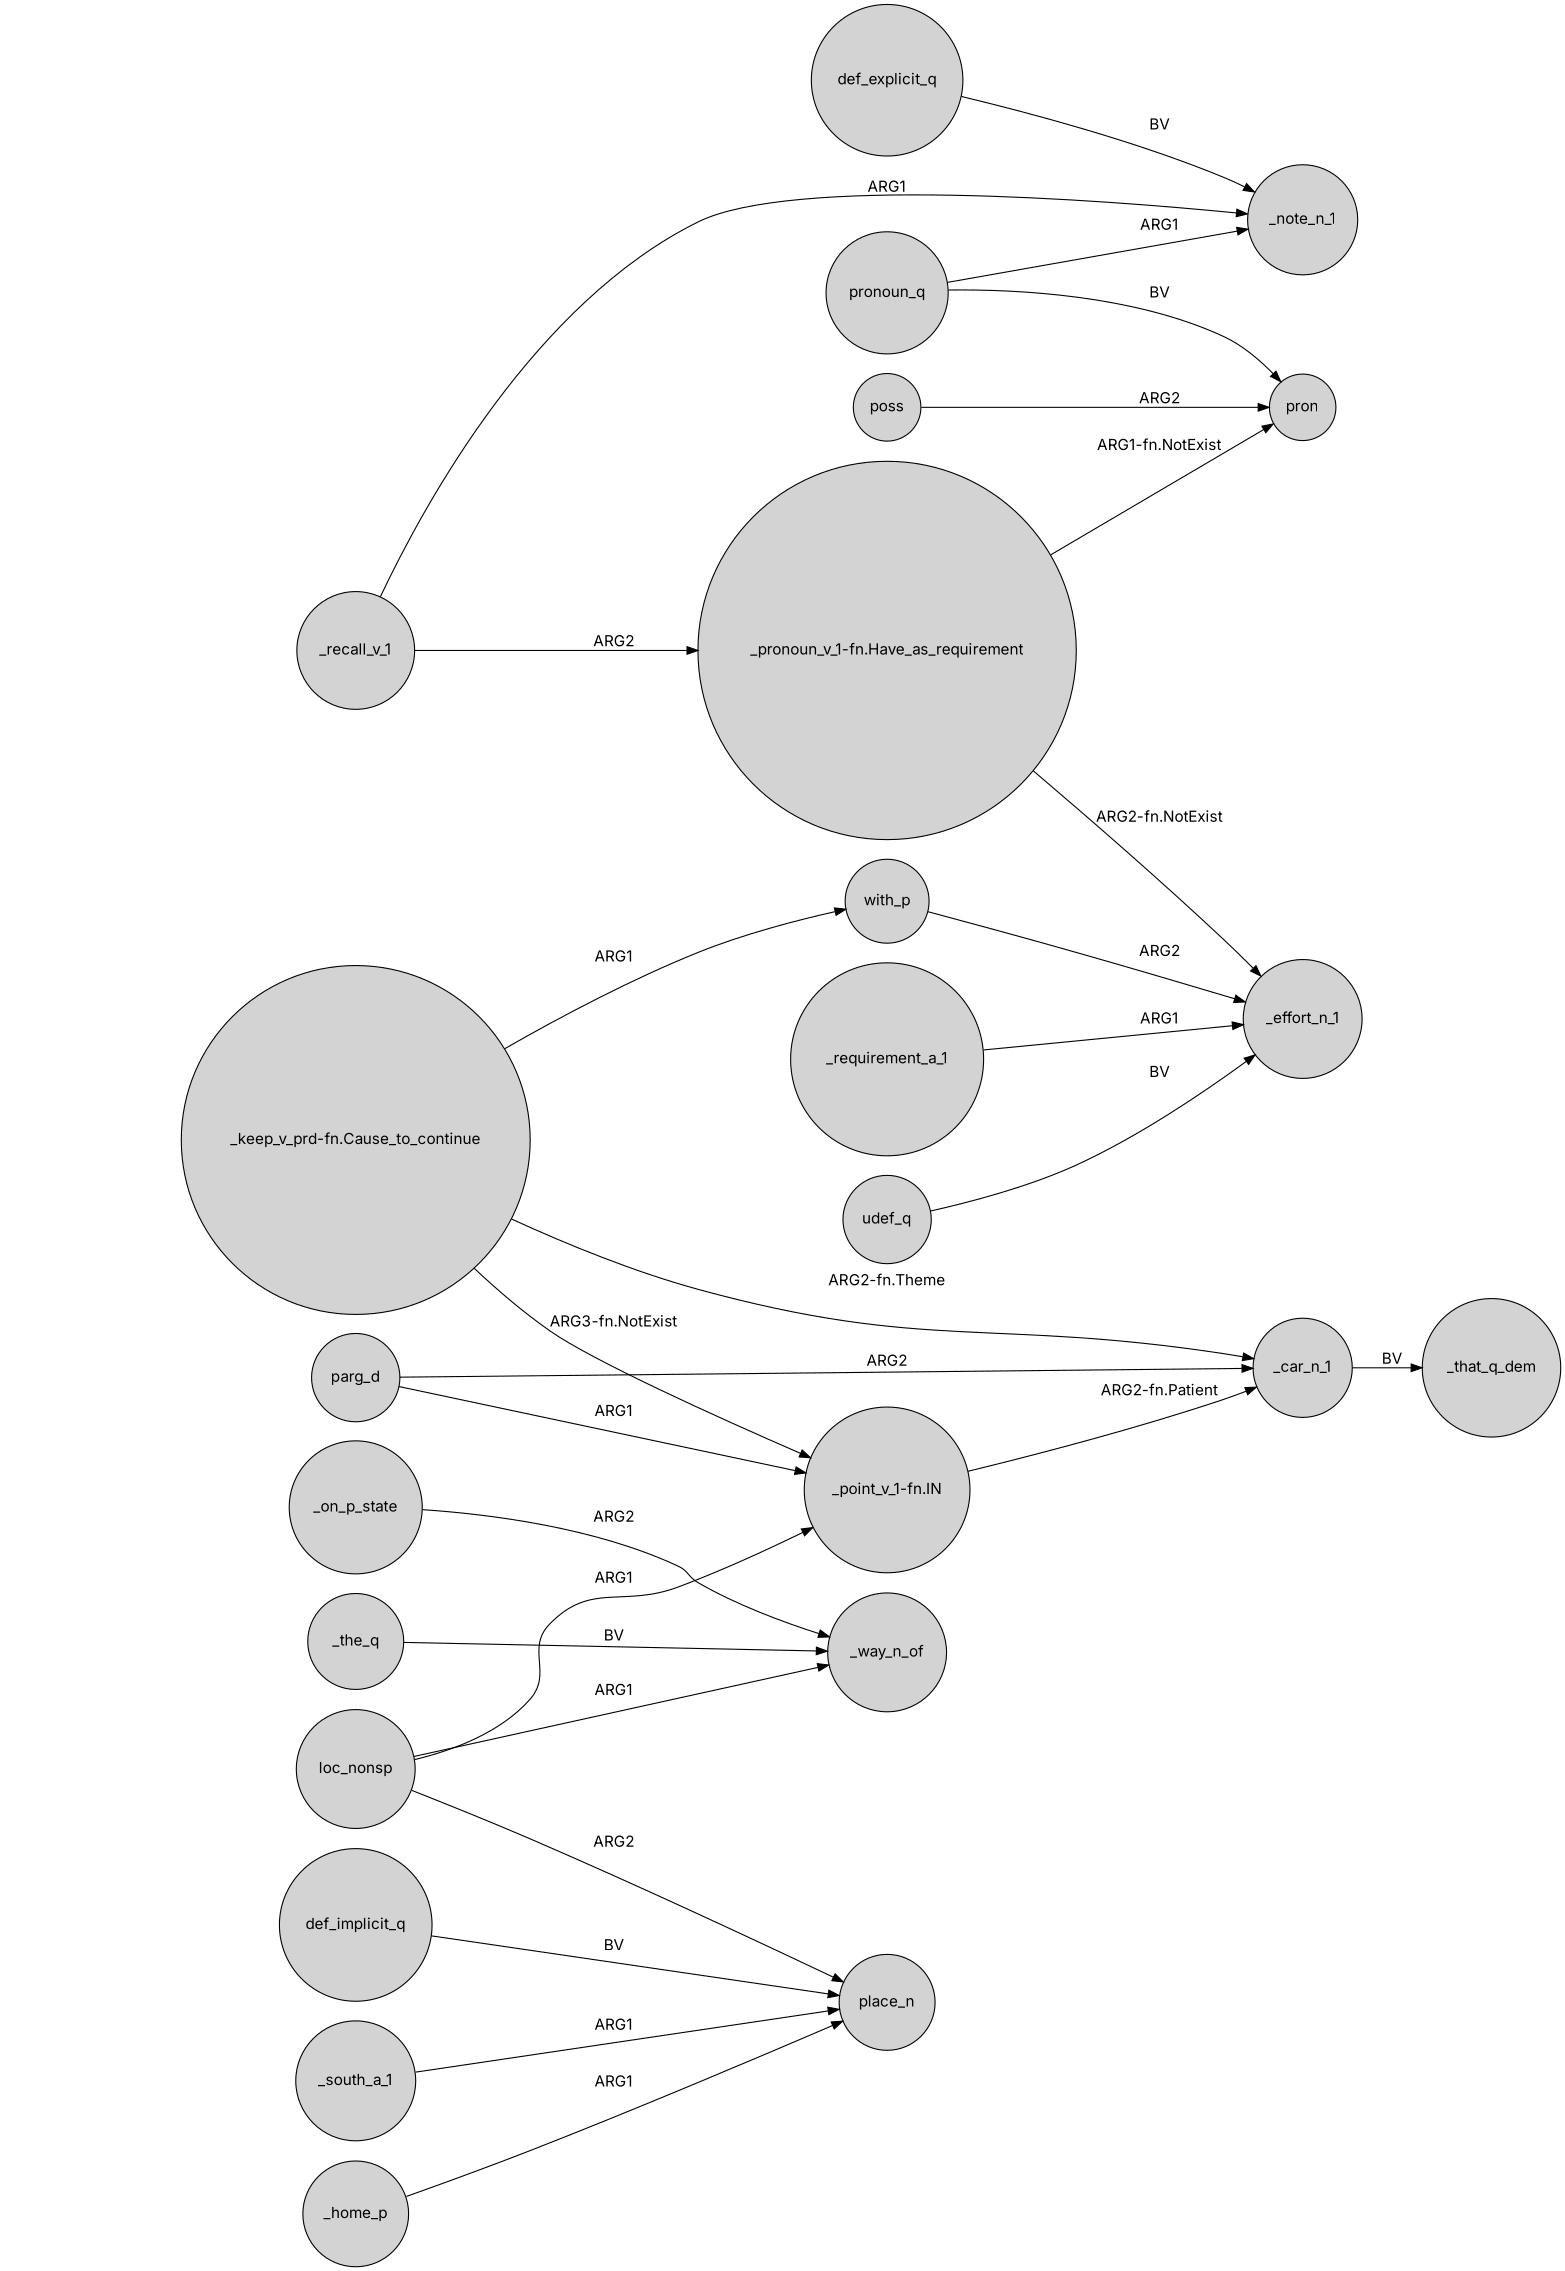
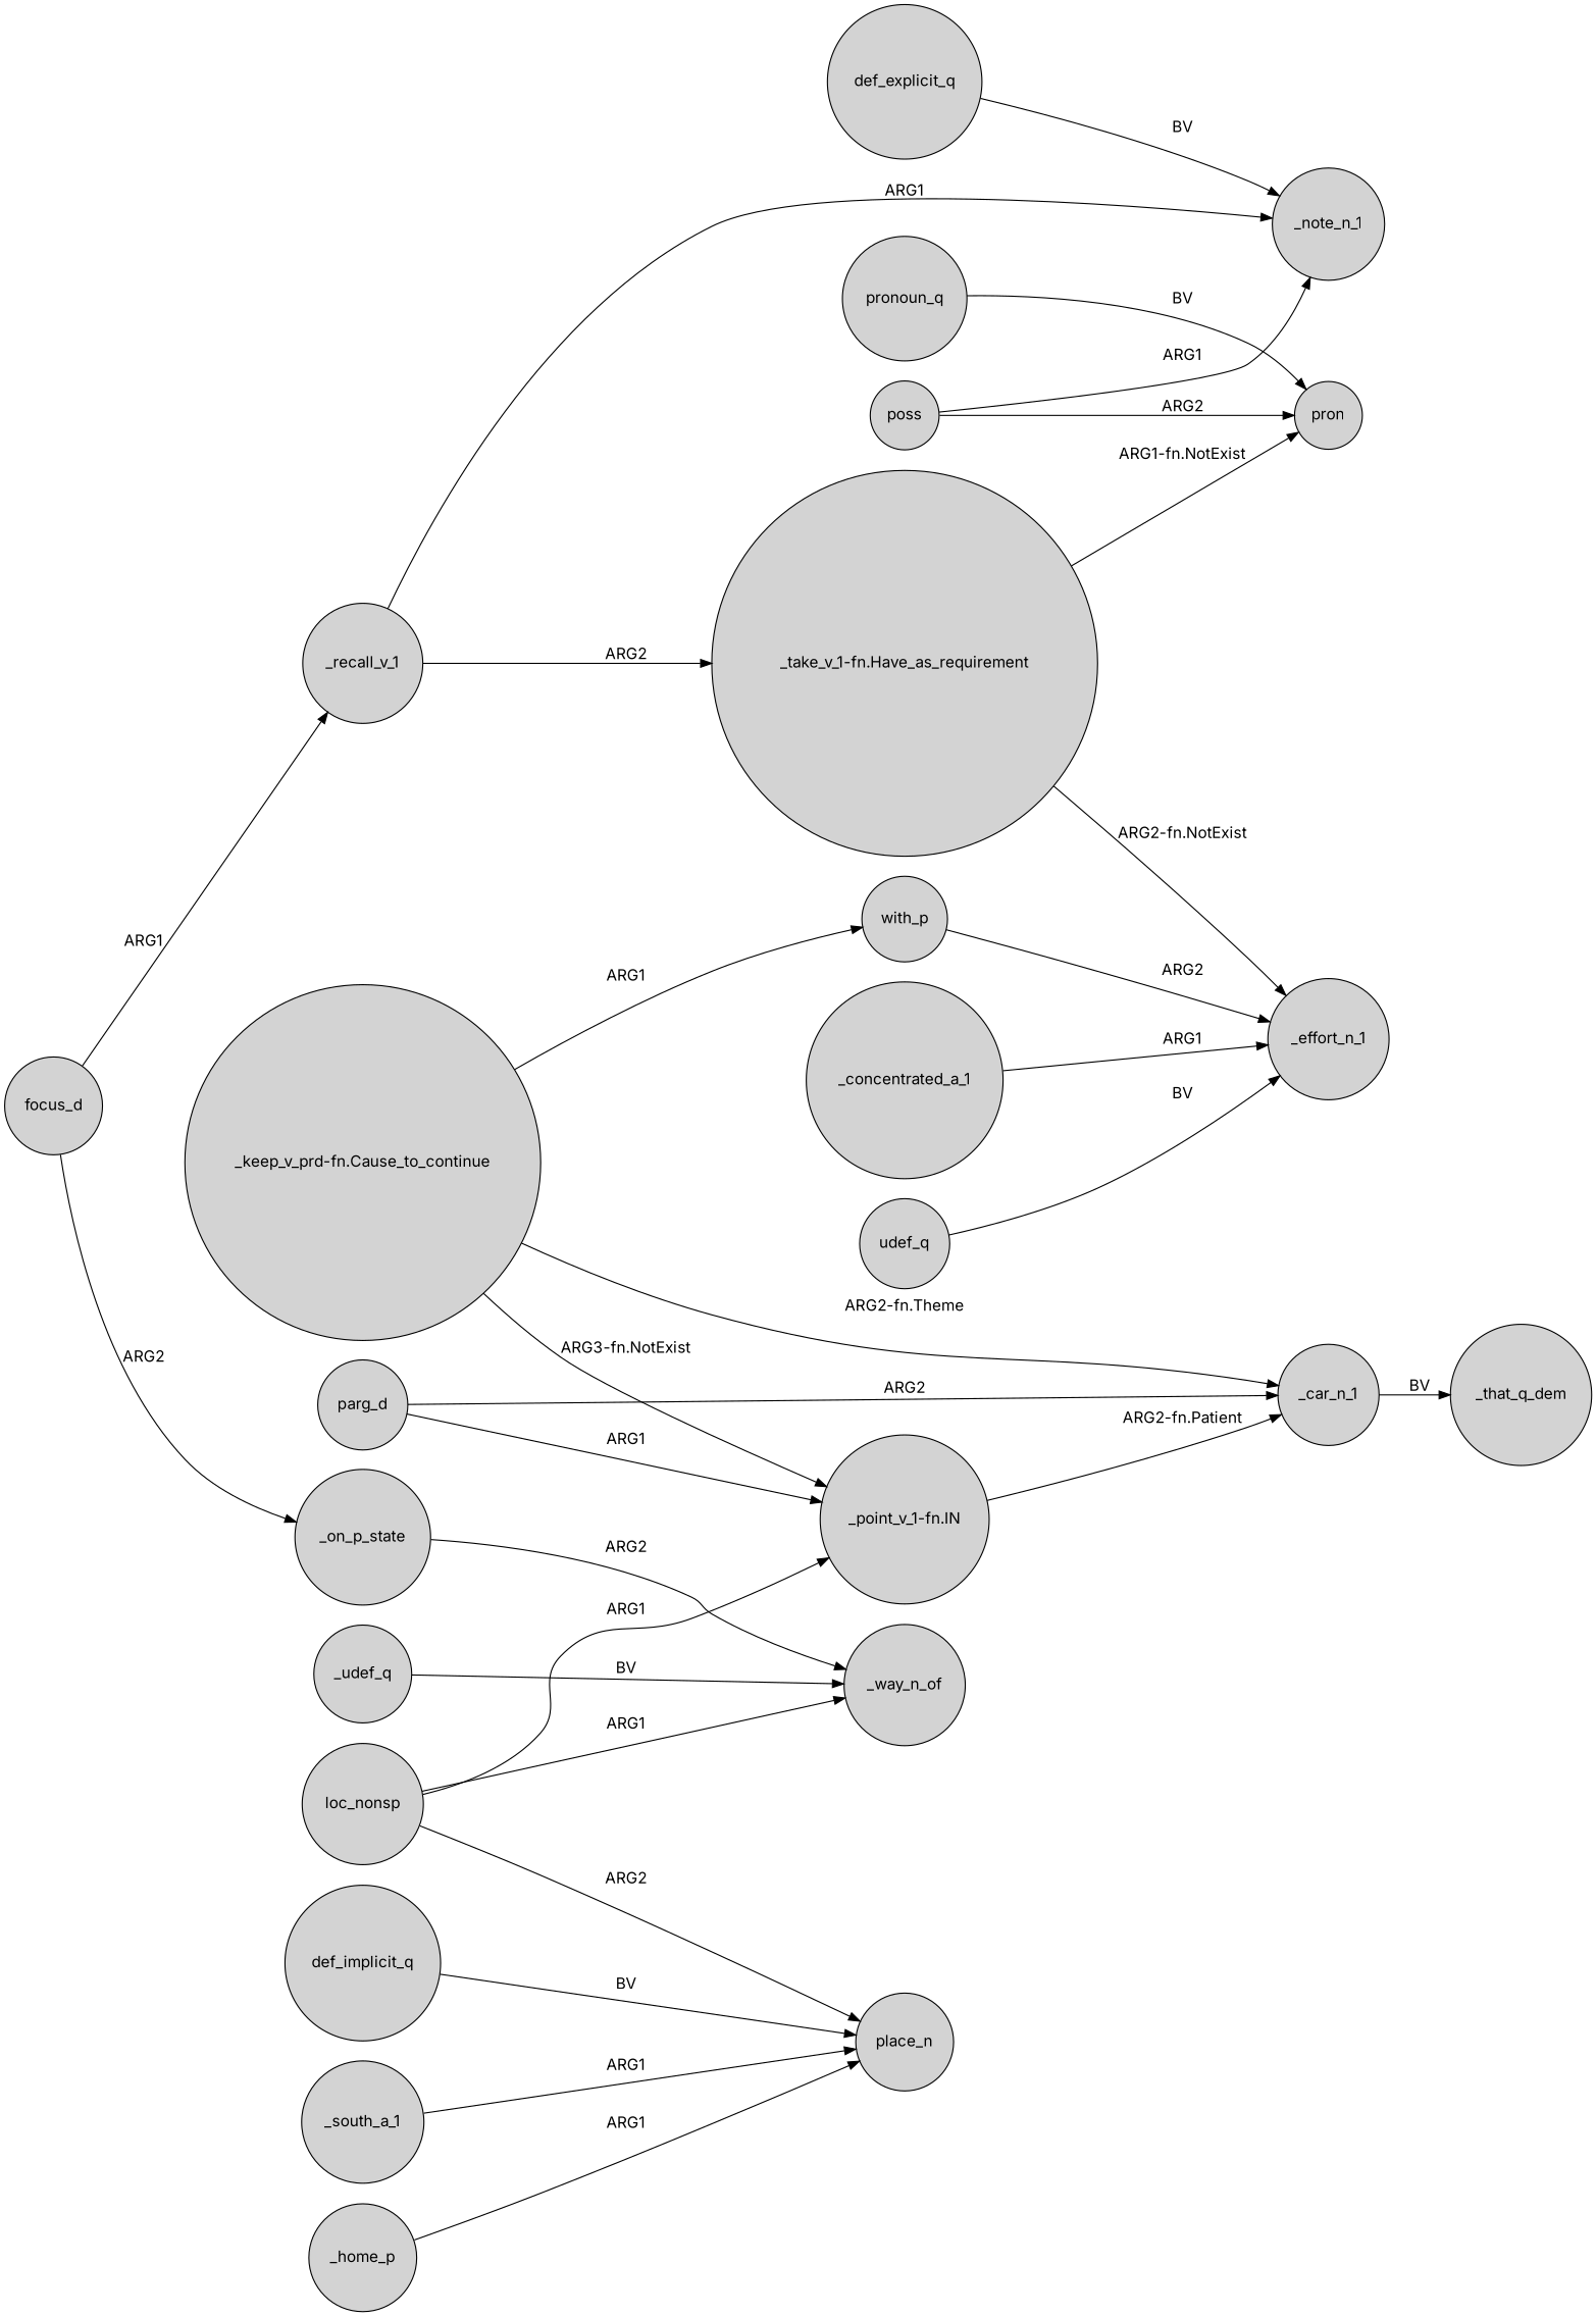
  digraph {
    fontname=Inter
    rankdir=LR
    node [fontname=Inter shape=circle style=filled]
    edge [fontname=Inter]
    poss
    pron
    _note_n_1
    with_p
    _effort_n_1
    "_keep_v_prd-fn.Cause_to_continue"
    _car_n_1
    "_point_v_1-fn.IN"
    _on_p_state
    _way_n_of
-   "_take_v_1-fn.Have_as_requirement" [label="_pronoun_v_1-fn.Have_as_requirement"]
+   "_take_v_1-fn.Have_as_requirement"
    _that_q_dem
+   focus_d
    _recall_v_1
    loc_nonsp
    place_n
    parg_d
-   _the_q
+   _the_q [label=_udef_q]
    def_implicit_q
    def_explicit_q
    pronoun_q
-   _concentrated_a_1 [label=_requirement_a_1]
+   _concentrated_a_1
    _south_a_1
    _home_p
    udef_q
    poss -> pron [label=ARG2]
-   pronoun_q -> _note_n_1 [label=ARG1]
+   poss -> _note_n_1 [label=ARG1]
    with_p -> _effort_n_1 [label=ARG2]
    "_keep_v_prd-fn.Cause_to_continue" -> with_p [label=ARG1]
    "_keep_v_prd-fn.Cause_to_continue" -> _car_n_1 [label="ARG2-fn.Theme"]
    "_keep_v_prd-fn.Cause_to_continue" -> "_point_v_1-fn.IN" [label="ARG3-fn.NotExist"]
    _car_n_1 -> _that_q_dem [label=BV]
    "_point_v_1-fn.IN" -> _car_n_1 [label="ARG2-fn.Patient"]
    _on_p_state -> _way_n_of [label=ARG2]
    "_take_v_1-fn.Have_as_requirement" -> pron [label="ARG1-fn.NotExist"]
    "_take_v_1-fn.Have_as_requirement" -> _effort_n_1 [label="ARG2-fn.NotExist"]
+   focus_d -> _on_p_state [label=ARG2]
+   focus_d -> _recall_v_1 [label=ARG1]
    _recall_v_1 -> _note_n_1 [label=ARG1]
    _recall_v_1 -> "_take_v_1-fn.Have_as_requirement" [label=ARG2]
    loc_nonsp -> "_point_v_1-fn.IN" [label=ARG1]
    loc_nonsp -> _way_n_of [label=ARG1]
    loc_nonsp -> place_n [label=ARG2]
    parg_d -> _car_n_1 [label=ARG2]
    parg_d -> "_point_v_1-fn.IN" [label=ARG1]
    _the_q -> _way_n_of [label=BV]
    def_implicit_q -> place_n [label=BV]
    def_explicit_q -> _note_n_1 [label=BV]
    pronoun_q -> pron [label=BV]
    _concentrated_a_1 -> _effort_n_1 [label=ARG1]
    _south_a_1 -> place_n [label=ARG1]
    _home_p -> place_n [label=ARG1]
    udef_q -> _effort_n_1 [label=BV]
  }
